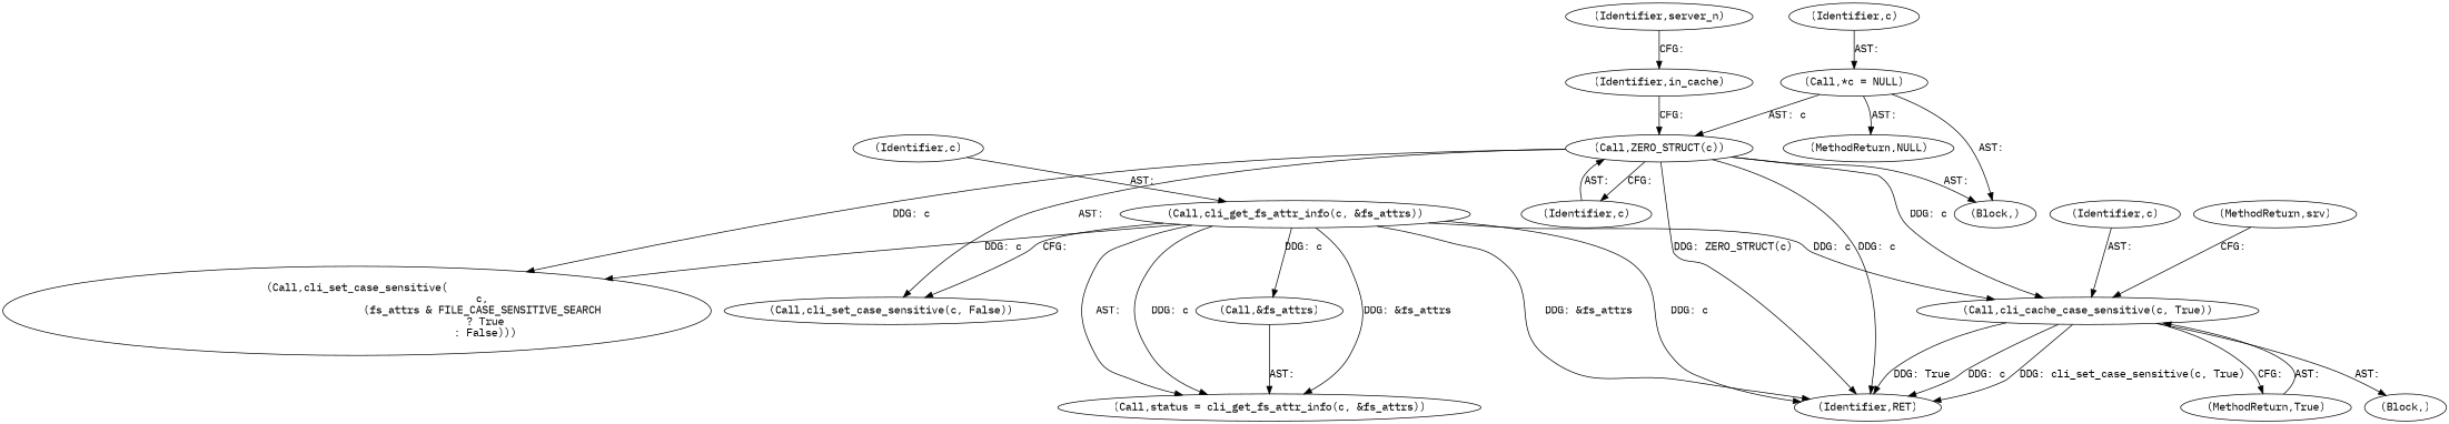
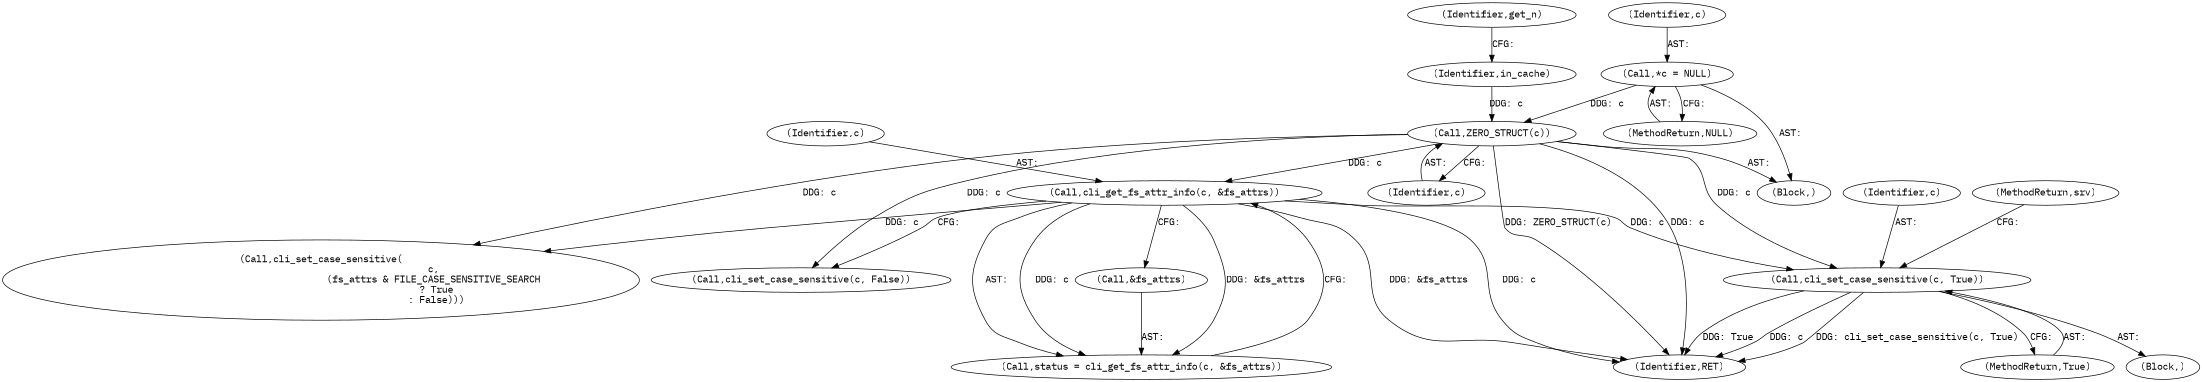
  digraph {
    fontname="IBM Plex Mono"
    node [fontname="IBM Plex Mono"]
    edge [fontname="IBM Plex Mono"]
-   n1 [label="(Call,cli_cache_case_sensitive(c, True))"]
+   n1 [label="(Call,cli_set_case_sensitive(c, True))"]
    n2 [label="(Identifier,RET)"]
    n3 [label="(MethodReturn,True)"]
    n4 [label="(Block,)"]
    n5 [label="(Call,cli_get_fs_attr_info(c, &fs_attrs))"]
    n6 [label="(Call,cli_set_case_sensitive(c, False))"]
    n7 [label="(Call,&fs_attrs)"]
    n8 [label="(Call,cli_set_case_sensitive(\n                                        c,\n                                        (fs_attrs & FILE_CASE_SENSITIVE_SEARCH\n                                         ? True\n                                         : False)))"]
    n9 [label="(Call,status = cli_get_fs_attr_info(c, &fs_attrs))"]
    n10 [label="(Call,ZERO_STRUCT(c))"]
    n11 [label="(Identifier,c)"]
    n12 [label="(Block,)"]
    n13 [label="(Call,*c = NULL)"]
    n14 [label="(MethodReturn,NULL)"]
    n15 [label="(Identifier,c)"]
    n16 [label="(Identifier,c)"]
    n17 [label="(Identifier,in_cache)"]
-   n18 [label="(Identifier,server_n)"]
+   n18 [label="(Identifier,get_n)"]
    n19 [label="(MethodReturn,srv)"]
    n20 [label="(Identifier,c)"]
    n1 -> n2 [label="DDG: True"]
    n1 -> n2 [label="DDG: c"]
    n1 -> n2 [label="DDG: cli_set_case_sensitive(c, True)"]
    n1 -> n3 [label="CFG: "]
    n1 -> n4 [label="AST: "]
    n3 -> n1 [label="AST: "]
    n5 -> n1 [label="DDG: c"]
    n5 -> n2 [label="DDG: c"]
    n5 -> n2 [label="DDG: &fs_attrs"]
    n5 -> n6 [label="CFG: "]
-   n5 -> n7 [label="DDG: c"]
+   n5 -> n7 [label="CFG: "]
    n5 -> n8 [label="DDG: c"]
    n5 -> n9 [label="AST: "]
    n5 -> n9 [label="DDG: c"]
    n5 -> n9 [label="DDG: &fs_attrs"]
    n7 -> n9 [label="AST: "]
+   n9 -> n5 [label="CFG: "]
    n10 -> n1 [label="DDG: c"]
    n10 -> n2 [label="DDG: ZERO_STRUCT(c)"]
    n10 -> n2 [label="DDG: c"]
-   n10 -> n6 [label="AST: "]
+   n10 -> n5 [label="DDG: c"]
+   n10 -> n6 [label="DDG: c"]
    n10 -> n8 [label="DDG: c"]
    n10 -> n11 [label="CFG: "]
    n10 -> n12 [label="AST: "]
    n11 -> n10 [label="AST: "]
-   n13 -> n10 [label="AST: c"]
+   n13 -> n10 [label="DDG: c"]
    n13 -> n12 [label="AST: "]
-   n13 -> n14 [label="AST: "]
+   n13 -> n14 [label="CFG: "]
+   n14 -> n13 [label="AST: "]
    n15 -> n1 [label="AST: "]
    n16 -> n13 [label="AST: "]
-   n17 -> n10 [label="CFG: "]
+   n17 -> n10 [label="DDG: c"]
    n18 -> n17 [label="CFG: "]
    n19 -> n1 [label="CFG: "]
    n20 -> n5 [label="AST: "]
  }
